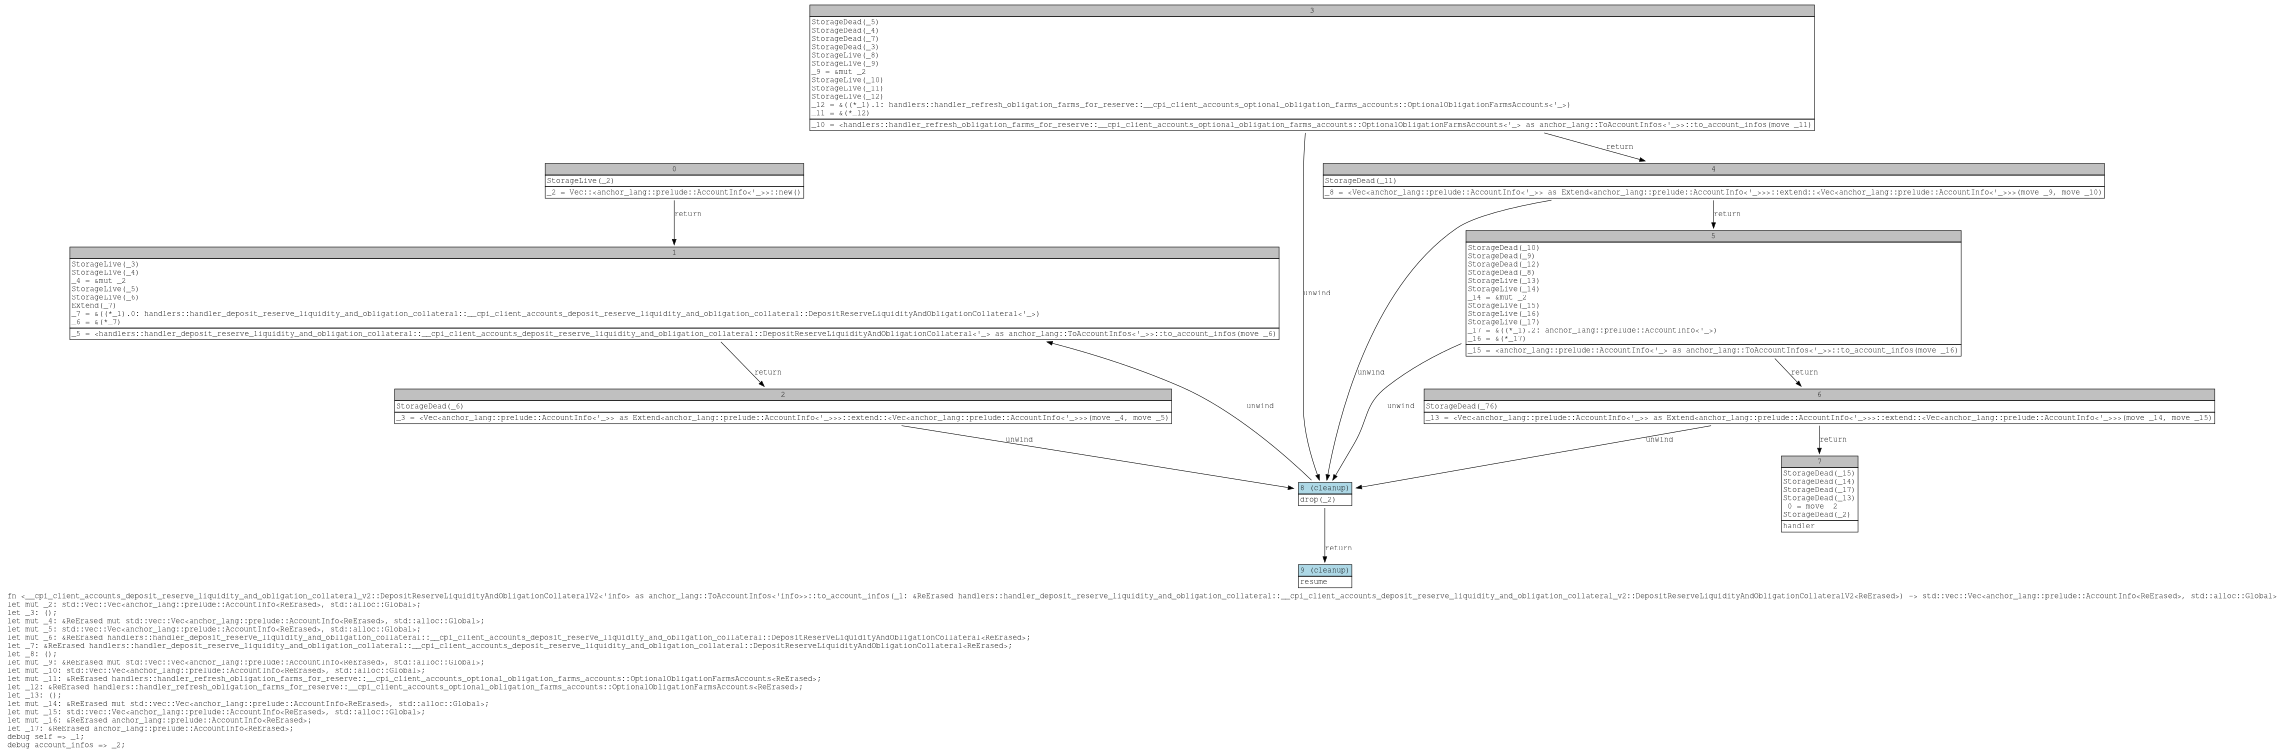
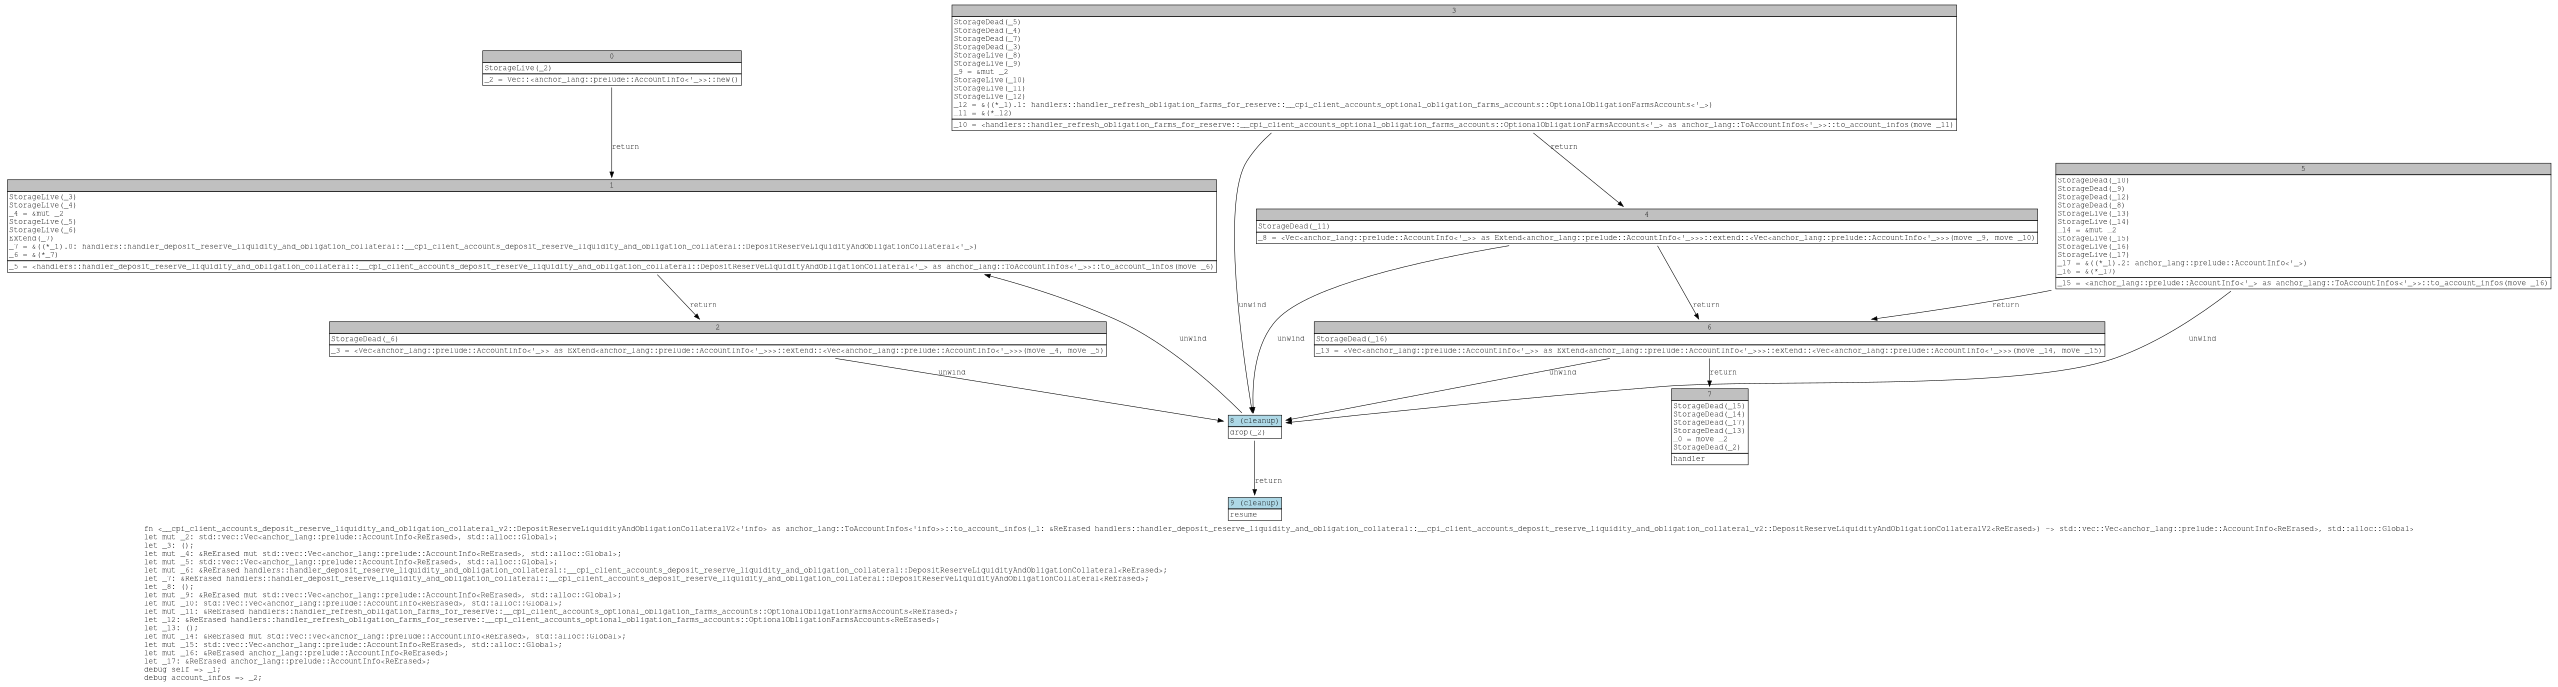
  digraph {
    fontname="Courier, monospace"
    label=<fn &lt;__cpi_client_accounts_deposit_reserve_liquidity_and_obligation_collateral_v2::DepositReserveLiquidityAndObligationCollateralV2&lt;'info&gt; as anchor_lang::ToAccountInfos&lt;'info&gt;&gt;::to_account_infos(_1: &amp;ReErased handlers::handler_deposit_reserve_liquidity_and_obligation_collateral::__cpi_client_accounts_deposit_reserve_liquidity_and_obligation_collateral_v2::DepositReserveLiquidityAndObligationCollateralV2&lt;ReErased&gt;) -&gt; std::vec::Vec&lt;anchor_lang::prelude::AccountInfo&lt;ReErased&gt;, std::alloc::Global&gt;<br align="left"/>let mut _2: std::vec::Vec&lt;anchor_lang::prelude::AccountInfo&lt;ReErased&gt;, std::alloc::Global&gt;;<br align="left"/>let _3: ();<br align="left"/>let mut _4: &amp;ReErased mut std::vec::Vec&lt;anchor_lang::prelude::AccountInfo&lt;ReErased&gt;, std::alloc::Global&gt;;<br align="left"/>let mut _5: std::vec::Vec&lt;anchor_lang::prelude::AccountInfo&lt;ReErased&gt;, std::alloc::Global&gt;;<br align="left"/>let mut _6: &amp;ReErased handlers::handler_deposit_reserve_liquidity_and_obligation_collateral::__cpi_client_accounts_deposit_reserve_liquidity_and_obligation_collateral::DepositReserveLiquidityAndObligationCollateral&lt;ReErased&gt;;<br align="left"/>let _7: &amp;ReErased handlers::handler_deposit_reserve_liquidity_and_obligation_collateral::__cpi_client_accounts_deposit_reserve_liquidity_and_obligation_collateral::DepositReserveLiquidityAndObligationCollateral&lt;ReErased&gt;;<br align="left"/>let _8: ();<br align="left"/>let mut _9: &amp;ReErased mut std::vec::Vec&lt;anchor_lang::prelude::AccountInfo&lt;ReErased&gt;, std::alloc::Global&gt;;<br align="left"/>let mut _10: std::vec::Vec&lt;anchor_lang::prelude::AccountInfo&lt;ReErased&gt;, std::alloc::Global&gt;;<br align="left"/>let mut _11: &amp;ReErased handlers::handler_refresh_obligation_farms_for_reserve::__cpi_client_accounts_optional_obligation_farms_accounts::OptionalObligationFarmsAccounts&lt;ReErased&gt;;<br align="left"/>let _12: &amp;ReErased handlers::handler_refresh_obligation_farms_for_reserve::__cpi_client_accounts_optional_obligation_farms_accounts::OptionalObligationFarmsAccounts&lt;ReErased&gt;;<br align="left"/>let _13: ();<br align="left"/>let mut _14: &amp;ReErased mut std::vec::Vec&lt;anchor_lang::prelude::AccountInfo&lt;ReErased&gt;, std::alloc::Global&gt;;<br align="left"/>let mut _15: std::vec::Vec&lt;anchor_lang::prelude::AccountInfo&lt;ReErased&gt;, std::alloc::Global&gt;;<br align="left"/>let mut _16: &amp;ReErased anchor_lang::prelude::AccountInfo&lt;ReErased&gt;;<br align="left"/>let _17: &amp;ReErased anchor_lang::prelude::AccountInfo&lt;ReErased&gt;;<br align="left"/>debug self =&gt; _1;<br align="left"/>debug account_infos =&gt; _2;<br align="left"/>>
    node [fontname="Courier, monospace" shape=none]
    edge [fontname="Courier, monospace"]
    n1 [label=<<table border="0" cellborder="1" cellspacing="0"><tr><td bgcolor="gray" align="center" colspan="1">0</td></tr><tr><td align="left" balign="left">StorageLive(_2)<br/></td></tr><tr><td align="left">_2 = Vec::&lt;anchor_lang::prelude::AccountInfo&lt;'_&gt;&gt;::new()</td></tr></table>>]
    n2 [label=<<table border="0" cellborder="1" cellspacing="0"><tr><td bgcolor="gray" align="center" colspan="1">1</td></tr><tr><td align="left" balign="left">StorageLive(_3)<br/>StorageLive(_4)<br/>_4 = &amp;mut _2<br/>StorageLive(_5)<br/>StorageLive(_6)<br/>Extend(_7)<br/>_7 = &amp;((*_1).0: handlers::handler_deposit_reserve_liquidity_and_obligation_collateral::__cpi_client_accounts_deposit_reserve_liquidity_and_obligation_collateral::DepositReserveLiquidityAndObligationCollateral&lt;'_&gt;)<br/>_6 = &amp;(*_7)<br/></td></tr><tr><td align="left">_5 = &lt;handlers::handler_deposit_reserve_liquidity_and_obligation_collateral::__cpi_client_accounts_deposit_reserve_liquidity_and_obligation_collateral::DepositReserveLiquidityAndObligationCollateral&lt;'_&gt; as anchor_lang::ToAccountInfos&lt;'_&gt;&gt;::to_account_infos(move _6)</td></tr></table>>]
    n3 [label=<<table border="0" cellborder="1" cellspacing="0"><tr><td bgcolor="gray" align="center" colspan="1">2</td></tr><tr><td align="left" balign="left">StorageDead(_6)<br/></td></tr><tr><td align="left">_3 = &lt;Vec&lt;anchor_lang::prelude::AccountInfo&lt;'_&gt;&gt; as Extend&lt;anchor_lang::prelude::AccountInfo&lt;'_&gt;&gt;&gt;::extend::&lt;Vec&lt;anchor_lang::prelude::AccountInfo&lt;'_&gt;&gt;&gt;(move _4, move _5)</td></tr></table>>]
    n4 [label=<<table border="0" cellborder="1" cellspacing="0"><tr><td bgcolor="lightblue" align="center" colspan="1">8 (cleanup)</td></tr><tr><td align="left">drop(_2)</td></tr></table>>]
    n5 [label=<<table border="0" cellborder="1" cellspacing="0"><tr><td bgcolor="lightblue" align="center" colspan="1">9 (cleanup)</td></tr><tr><td align="left">resume</td></tr></table>>]
    n6 [label=<<table border="0" cellborder="1" cellspacing="0"><tr><td bgcolor="gray" align="center" colspan="1">3</td></tr><tr><td align="left" balign="left">StorageDead(_5)<br/>StorageDead(_4)<br/>StorageDead(_7)<br/>StorageDead(_3)<br/>StorageLive(_8)<br/>StorageLive(_9)<br/>_9 = &amp;mut _2<br/>StorageLive(_10)<br/>StorageLive(_11)<br/>StorageLive(_12)<br/>_12 = &amp;((*_1).1: handlers::handler_refresh_obligation_farms_for_reserve::__cpi_client_accounts_optional_obligation_farms_accounts::OptionalObligationFarmsAccounts&lt;'_&gt;)<br/>_11 = &amp;(*_12)<br/></td></tr><tr><td align="left">_10 = &lt;handlers::handler_refresh_obligation_farms_for_reserve::__cpi_client_accounts_optional_obligation_farms_accounts::OptionalObligationFarmsAccounts&lt;'_&gt; as anchor_lang::ToAccountInfos&lt;'_&gt;&gt;::to_account_infos(move _11)</td></tr></table>>]
    n7 [label=<<table border="0" cellborder="1" cellspacing="0"><tr><td bgcolor="gray" align="center" colspan="1">4</td></tr><tr><td align="left" balign="left">StorageDead(_11)<br/></td></tr><tr><td align="left">_8 = &lt;Vec&lt;anchor_lang::prelude::AccountInfo&lt;'_&gt;&gt; as Extend&lt;anchor_lang::prelude::AccountInfo&lt;'_&gt;&gt;&gt;::extend::&lt;Vec&lt;anchor_lang::prelude::AccountInfo&lt;'_&gt;&gt;&gt;(move _9, move _10)</td></tr></table>>]
    n8 [label=<<table border="0" cellborder="1" cellspacing="0"><tr><td bgcolor="gray" align="center" colspan="1">5</td></tr><tr><td align="left" balign="left">StorageDead(_10)<br/>StorageDead(_9)<br/>StorageDead(_12)<br/>StorageDead(_8)<br/>StorageLive(_13)<br/>StorageLive(_14)<br/>_14 = &amp;mut _2<br/>StorageLive(_15)<br/>StorageLive(_16)<br/>StorageLive(_17)<br/>_17 = &amp;((*_1).2: anchor_lang::prelude::AccountInfo&lt;'_&gt;)<br/>_16 = &amp;(*_17)<br/></td></tr><tr><td align="left">_15 = &lt;anchor_lang::prelude::AccountInfo&lt;'_&gt; as anchor_lang::ToAccountInfos&lt;'_&gt;&gt;::to_account_infos(move _16)</td></tr></table>>]
-   n9 [label=<<table border="0" cellborder="1" cellspacing="0"><tr><td bgcolor="gray" align="center" colspan="1">6</td></tr><tr><td align="left" balign="left">StorageDead(_76)<br/></td></tr><tr><td align="left">_13 = &lt;Vec&lt;anchor_lang::prelude::AccountInfo&lt;'_&gt;&gt; as Extend&lt;anchor_lang::prelude::AccountInfo&lt;'_&gt;&gt;&gt;::extend::&lt;Vec&lt;anchor_lang::prelude::AccountInfo&lt;'_&gt;&gt;&gt;(move _14, move _15)</td></tr></table>>]
+   n9 [label=<<table border="0" cellborder="1" cellspacing="0"><tr><td bgcolor="gray" align="center" colspan="1">6</td></tr><tr><td align="left" balign="left">StorageDead(_16)<br/></td></tr><tr><td align="left">_13 = &lt;Vec&lt;anchor_lang::prelude::AccountInfo&lt;'_&gt;&gt; as Extend&lt;anchor_lang::prelude::AccountInfo&lt;'_&gt;&gt;&gt;::extend::&lt;Vec&lt;anchor_lang::prelude::AccountInfo&lt;'_&gt;&gt;&gt;(move _14, move _15)</td></tr></table>>]
    n10 [label=<<table border="0" cellborder="1" cellspacing="0"><tr><td bgcolor="gray" align="center" colspan="1">7</td></tr><tr><td align="left" balign="left">StorageDead(_15)<br/>StorageDead(_14)<br/>StorageDead(_17)<br/>StorageDead(_13)<br/>_0 = move _2<br/>StorageDead(_2)<br/></td></tr><tr><td align="left">handler</td></tr></table>>]
    n1 -> n2 [label=return]
    n2 -> n3 [label=return]
    n3 -> n4 [label=unwind]
    n4 -> n2 [label=unwind]
    n4 -> n5 [label=return]
    n6 -> n4 [label=unwind]
    n6 -> n7 [label=return]
    n7 -> n4 [label=unwind]
-   n7 -> n8 [label=return]
+   n7 -> n9 [label=return]
    n8 -> n4 [label=unwind]
    n8 -> n9 [label=return]
    n9 -> n4 [label=unwind]
    n9 -> n10 [label=return]
  }
